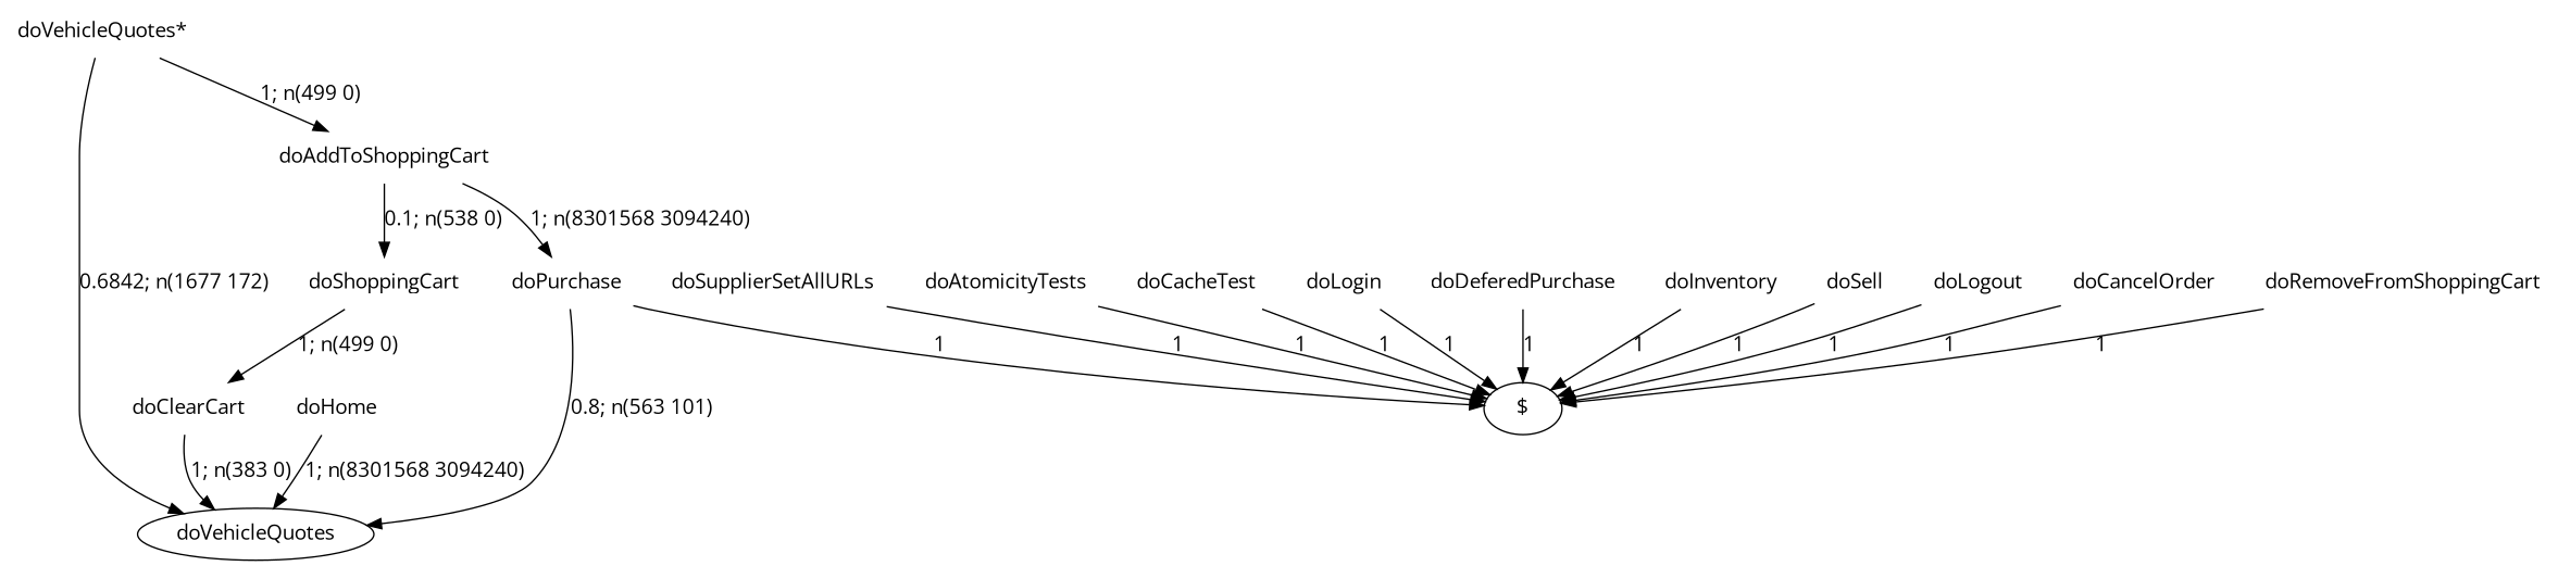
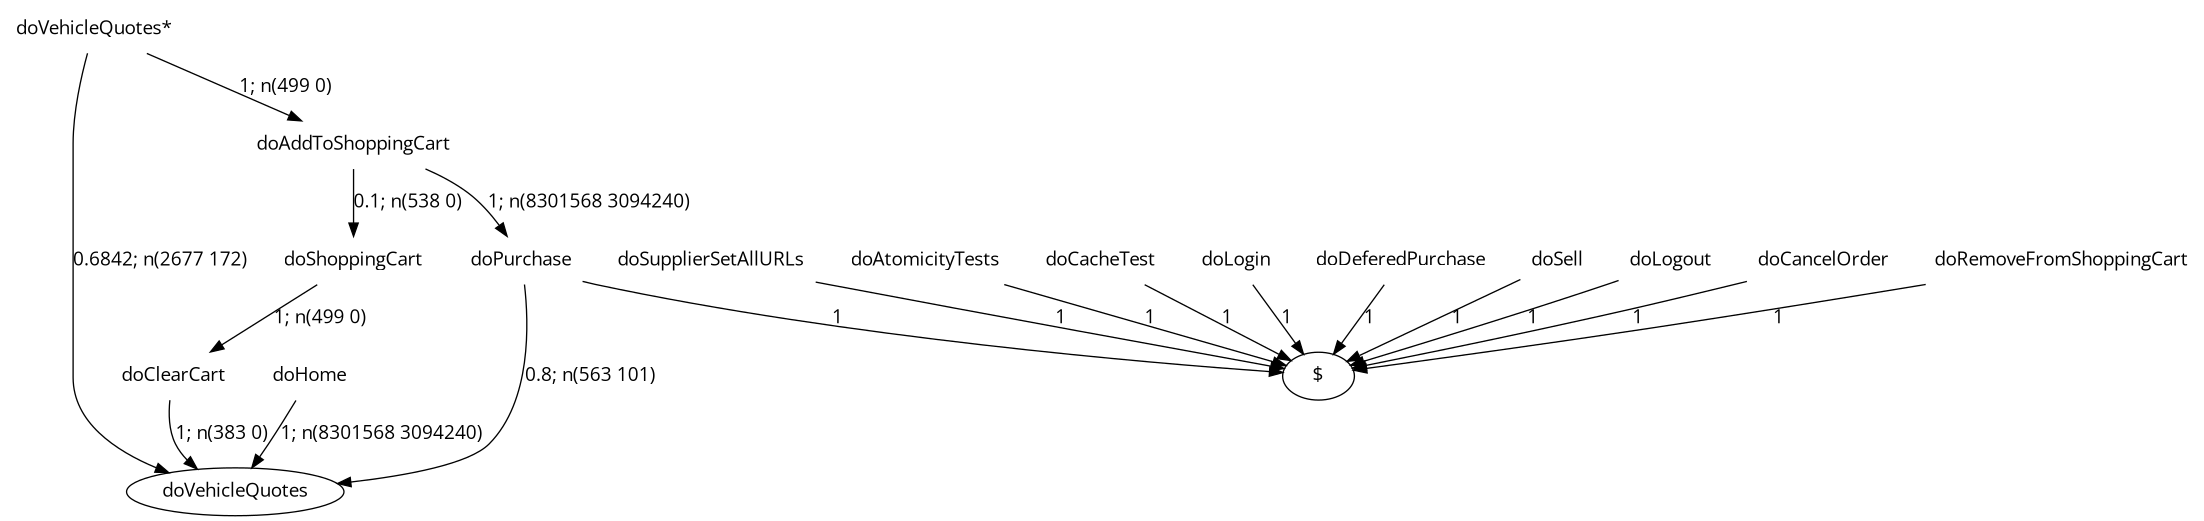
  digraph {
    fontname="Open Sans"
    node [fontname="Open Sans" shape=none]
    edge [fontname="Open Sans" style=solid]
    n1 [label="doVehicleQuotes*"]
    n2 [label=doAddToShoppingCart]
    doVehicleQuotes [shape=""]
    n4 [label=doShoppingCart]
    n5 [label=doPurchase]
    n6 [label=doHome]
    n7 [label=doSupplierSetAllURLs]
    "$" [shape=""]
    n9 [label=doAtomicityTests]
    n10 [label=doCacheTest]
    n11 [label=doLogin]
    n12 [label=doClearCart]
    n13 [label=doDeferedPurchase]
-   n14 [label=doInventory]
    n15 [label=doSell]
    n16 [label=doLogout]
    n17 [label=doCancelOrder]
    n18 [label=doRemoveFromShoppingCart]
    n1 -> n2 [label="1; n(499 0)"]
-   n1 -> doVehicleQuotes [label="0.6842; n(1677 172)"]
+   n1 -> doVehicleQuotes [label="0.6842; n(2677 172)"]
    n2 -> n4 [label="0.1; n(538 0)"]
    n2 -> n5 [label="1; n(8301568 3094240)"]
    n4 -> n12 [label="1; n(499 0)"]
    n5 -> doVehicleQuotes [label="0.8; n(563 101)"]
    n5 -> "$" [label=1]
    n6 -> doVehicleQuotes [label="1; n(8301568 3094240)"]
    n7 -> "$" [label=1]
    n9 -> "$" [label=1]
    n10 -> "$" [label=1]
    n11 -> "$" [label=1]
    n12 -> doVehicleQuotes [label="1; n(383 0)"]
    n13 -> "$" [label=1]
-   n14 -> "$" [label=1]
    n15 -> "$" [label=1]
    n16 -> "$" [label=1]
    n17 -> "$" [label=1]
    n18 -> "$" [label=1]
  }
